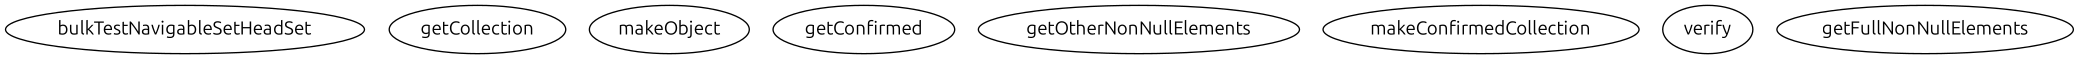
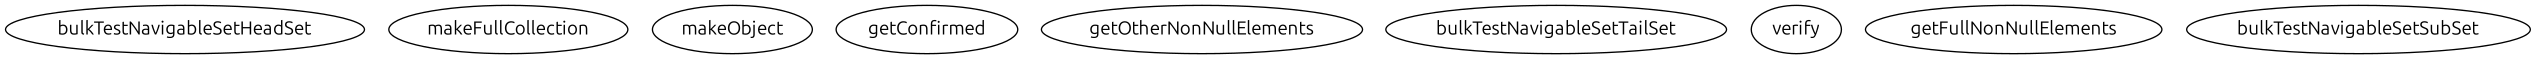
  digraph {
    fontname=Ubuntu
    node [fontname=Ubuntu]
    bulkTestNavigableSetHeadSet
-   getCollection
+   makeFullCollection
    makeObject
    getConfirmed
    getOtherNonNullElements
-   makeConfirmedCollection
+   bulkTestNavigableSetTailSet
    verify
    getFullNonNullElements
+   bulkTestNavigableSetSubSet
  }
